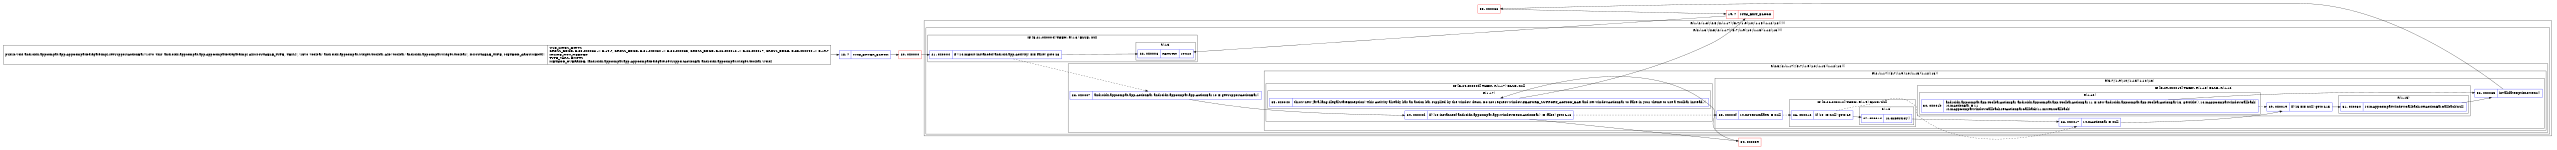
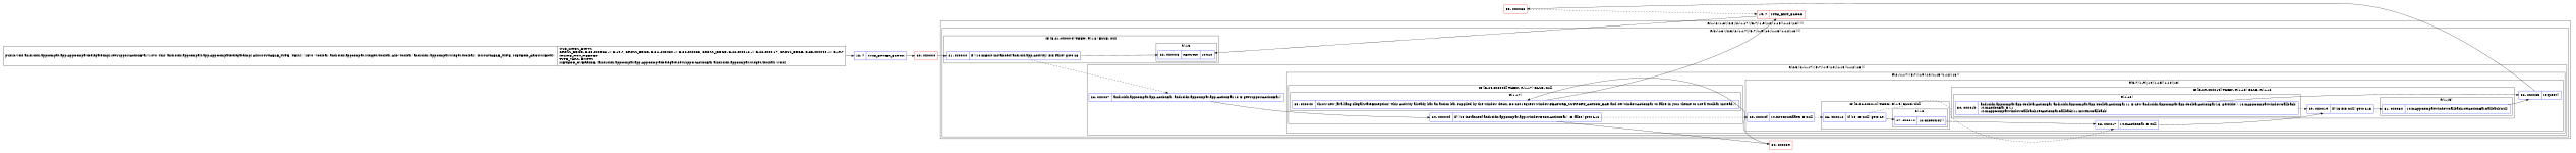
  digraph {
    rankdir=LR
    node [color=blue shape=record]
    n1 [label="{22\:\ 0x0006|RETURN\l|return\l}"]
    n2 [label="{21\:\ 0x0004|if ((r4.mHost instanceof android.app.Activity) == false) goto L3\l}"]
    n3 [label="{35\:\ 0x0040|throw new java.lang.IllegalStateException(\"This Activity already has an action bar supplied by the window decor. Do not request Window.FEATURE_SUPPORT_ACTION_BAR and set windowActionBar to false in your theme to use a Toolbar instead.\")\l}"]
    n4 [label="{24\:\ 0x000d|if ((r0 instanceof androidx.appcompat.app.WindowDecorActionBar) != false) goto L16\l}"]
    n5 [label="{27\:\ 0x0014|r0.onDestroy()\l}"]
    n6 [label="{26\:\ 0x0012|if (r0 != null) goto L9\l}"]
    n7 [label="{31\:\ 0x0030|r4.mAppCompatWindowCallback.setActionBarCallback(null)\l}"]
    n8 [label="{30\:\ 0x001b|androidx.appcompat.app.ToolbarActionBar androidx.appcompat.app.ToolbarActionBar r1 = new androidx.appcompat.app.ToolbarActionBar(r5, getTitle(), r4.mAppCompatWindowCallback)\lr4.mActionBar = r1\lr4.mAppCompatWindowCallback.setActionBarCallback(r1.mMenuCallback)\l}"]
    n9 [label="{29\:\ 0x0019|if (r5 == null) goto L15\l}"]
    n10 [label="{25\:\ 0x000f|r4.mMenuInflater = null\l}"]
    n11 [label="{28\:\ 0x0017|r4.mActionBar = null\l}"]
-   n12 [label="{32\:\ 0x0035|invalidateOptionsMenu()\l}"]
+   n12 [label="{32\:\ 0x0035|request()\l}"]
    n13 [label="{23\:\ 0x0007|androidx.appcompat.app.ActionBar androidx.appcompat.app.ActionBar r0 = getSupportActionBar()\l}"]
    n14 [color=red label="{19\:\ ?|MTH_EXIT_BLOCK\l}"]
    n15 [color=red label="{34\:\ 0x0039}"]
    n16 [color=red label="{33\:\ 0x0038}"]
    n17 [label="{18\:\ ?|MTH_ENTER_BLOCK\l}"]
    n18 [color=red label="{20\:\ 0x0000}"]
    n19 [label="{public void androidx.appcompat.app.AppCompatDelegateImpl.setSupportActionBar((r4v0 'this' androidx.appcompat.app.AppCompatDelegateImpl A[IMMUTABLE_TYPE, THIS]), (r5v0 'toolbar' androidx.appcompat.widget.Toolbar A[D('toolbar' androidx.appcompat.widget.Toolbar), IMMUTABLE_TYPE, METHOD_ARGUMENT]))  | USE_LINES_HINTS\lCROSS_EDGE: B:33:0x0038 \-\> B:19:?, CROSS_EDGE: B:31:0x0030 \-\> B:32:0x0035, CROSS_EDGE: B:26:0x0012 \-\> B:28:0x0017, CROSS_EDGE: B:35:0x0040 \-\> B:19:?\lINLINE_NOT_NEEDED\lTYPE_VARS: EMPTY\lMETHOD_OVERRIDE: [androidx.appcompat.app.AppCompatDelegate.setSupportActionBar(androidx.appcompat.widget.Toolbar):void]\l}" color=""]
    subgraph cluster_1 {
      label="R(1:(2:(1:3)|(2:5|(2:(1:17)|(5:7|(1:9)|10|(1:15)(1:12)|13)))))"
      subgraph cluster_2 {
        label="R(2:(1:3)|(2:5|(2:(1:17)|(5:7|(1:9)|10|(1:15)(1:12)|13))))"
        subgraph cluster_3 {
          label="IF [B:21:0x0004] THEN: R(1:3) ELSE: null"
          n2
          subgraph cluster_4 {
            label="R(1:3)"
            n1
          }
        }
        subgraph cluster_5 {
          label="R(2:5|(2:(1:17)|(5:7|(1:9)|10|(1:15)(1:12)|13)))"
          n13
          subgraph cluster_6 {
            label="R(2:(1:17)|(5:7|(1:9)|10|(1:15)(1:12)|13))"
            subgraph cluster_7 {
              label="IF [B:24:0x000d] THEN: R(1:17) ELSE: null"
              n4
              subgraph cluster_8 {
                label="R(1:17)"
                n3
              }
            }
            subgraph cluster_9 {
              label="R(5:7|(1:9)|10|(1:15)(1:12)|13)"
              n10
              n11
              n12
              subgraph cluster_10 {
                label="IF [B:26:0x0012] THEN: R(1:9) ELSE: null"
                n6
                subgraph cluster_11 {
                  label="R(1:9)"
                  n5
                }
              }
              subgraph cluster_12 {
                label="IF [B:29:0x0019] THEN: R(1:15) ELSE: R(1:12)"
                n9
                subgraph cluster_13 {
                  label="R(1:15)"
                  n7
                }
                subgraph cluster_14 {
                  label="R(1:12)"
                  n8
                }
              }
            }
          }
        }
      }
    }
    n2 -> n1
    n2 -> n13 [style=dashed]
    n3 -> n14
    n4 -> n10 [style=dashed]
    n4 -> n15
    n5 -> n11
    n6 -> n5
    n6 -> n11 [style=dashed]
    n7 -> n12
    n8 -> n9 [style=dashed]
    n8 -> n12
    n9 -> n7
    n10 -> n6 [style=dashed]
    n11 -> n9
    n12 -> n16
    n13 -> n4
    n14 -> n1
    n15 -> n3
-   n16 -> n14
+   n16 -> n14 [style=dashed]
    n17 -> n18
    n18 -> n2
    n19 -> n17
  }
